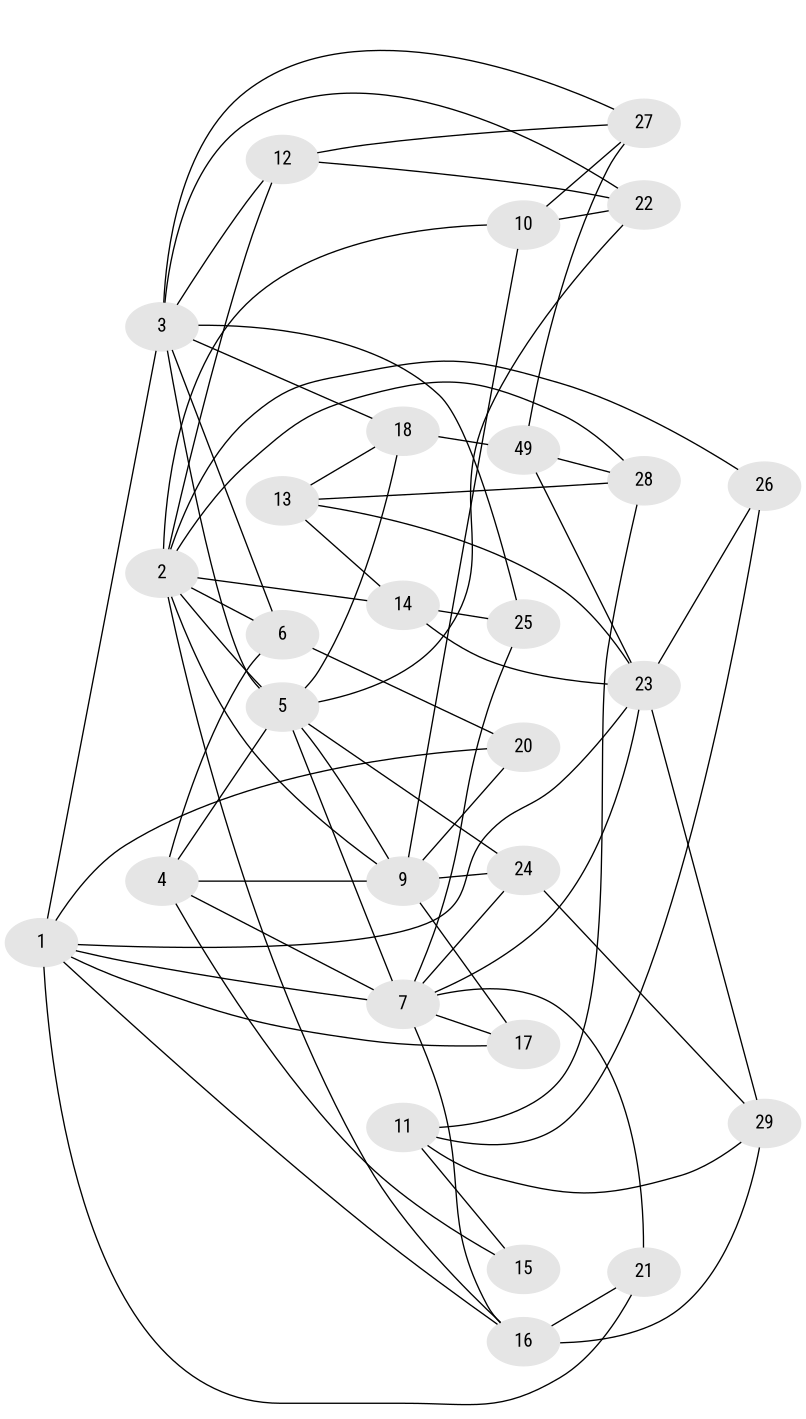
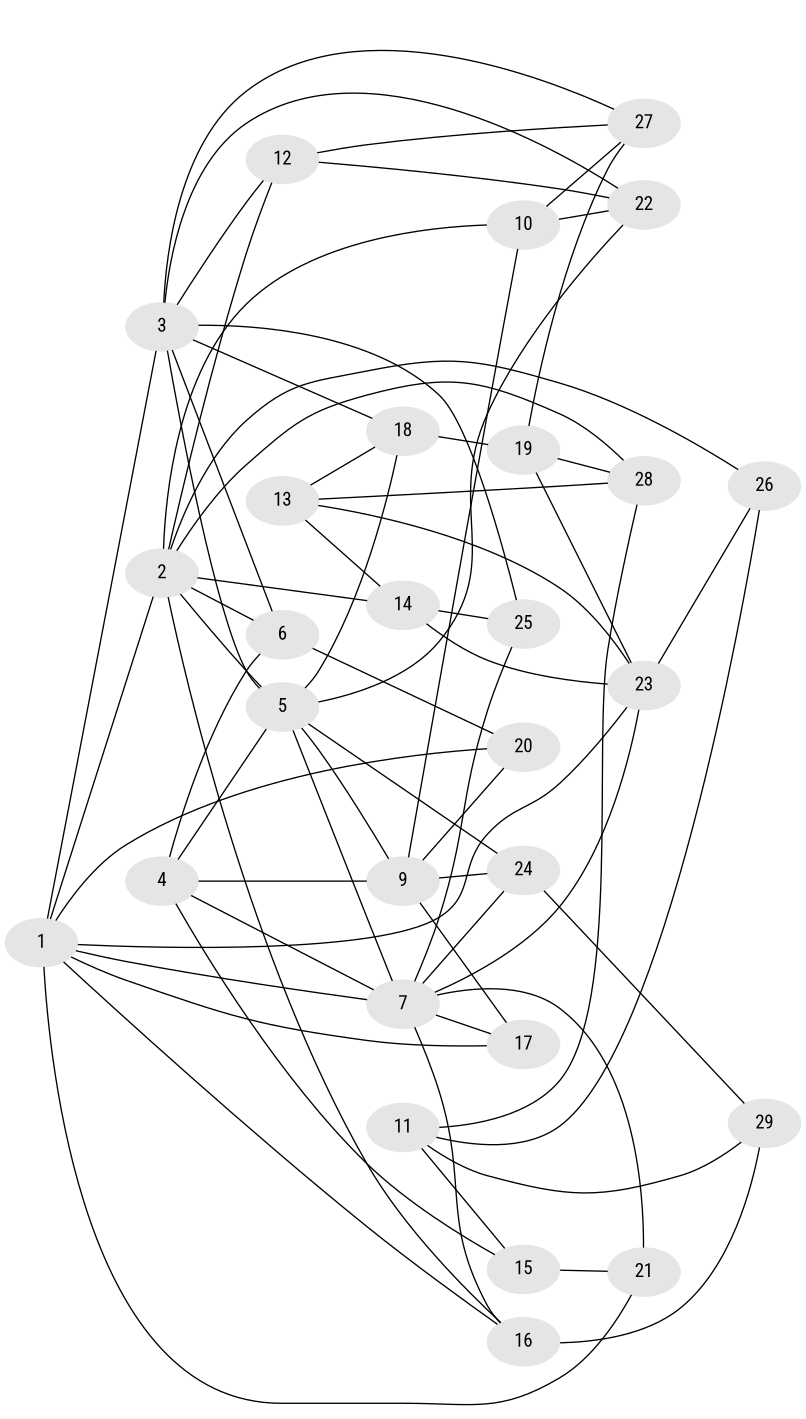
  graph {
    fontname="Roboto Condensed"
    rankdir=LR
    node [color=gray90 fontname="Roboto Condensed" style=filled]
    edge [fontname="Roboto Condensed" weight=1.0]
    1
    2
    3
    7
    16
    17
    20
    21
    23
    5
    6
    10
    12
    26
    28
    14
    18
    22
    25
    27
    24
    29
    9
-   19 [label=49]
+   19
    4
    15
    11
    13
-   9 -- 2
+   1 -- 2
    1 -- 3
    1 -- 7
    1 -- 16
    1 -- 17
    1 -- 20 [weight=2.0]
    1 -- 21
    1 -- 23 [weight=2.0]
    2 -- 16
    2 -- 5
    2 -- 6
    2 -- 10
    2 -- 12
    2 -- 26 [weight=2.0]
    2 -- 28
    2 -- 14
    3 -- 5 [weight=2.0]
    3 -- 6
    3 -- 12
    3 -- 18
    3 -- 22
    3 -- 25 [weight=2.0]
    3 -- 27
    7 -- 16
    7 -- 17 [weight=2.0]
    7 -- 21
    7 -- 23
    7 -- 25
    7 -- 24
    16 -- 29
    23 -- 26
-   23 -- 29
    5 -- 7
    5 -- 18
    5 -- 22
    5 -- 24
    5 -- 9 [weight=2.0]
    6 -- 20
    10 -- 22
    10 -- 27
    12 -- 22
    12 -- 27
    14 -- 23 [weight=2.0]
    14 -- 25
    18 -- 19
    24 -- 29
    9 -- 17
    9 -- 20
    9 -- 10
    9 -- 24
    19 -- 23
    19 -- 28
    19 -- 27
    4 -- 7 [weight=3.0]
    4 -- 5
    4 -- 6
    4 -- 9 [weight=2.0]
    4 -- 15 [weight=2.0]
-   16 -- 21
+   15 -- 21
    11 -- 26
    11 -- 28
    11 -- 29
    11 -- 15
    13 -- 23
    13 -- 28
    13 -- 14
    13 -- 18
  }
